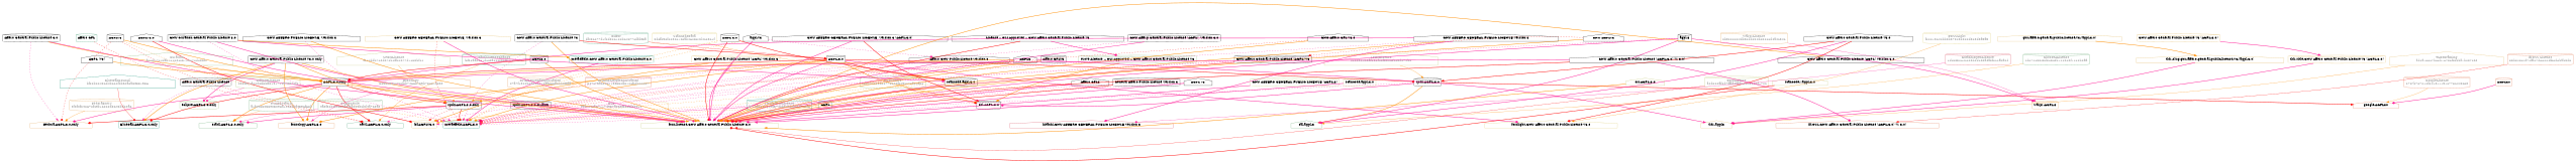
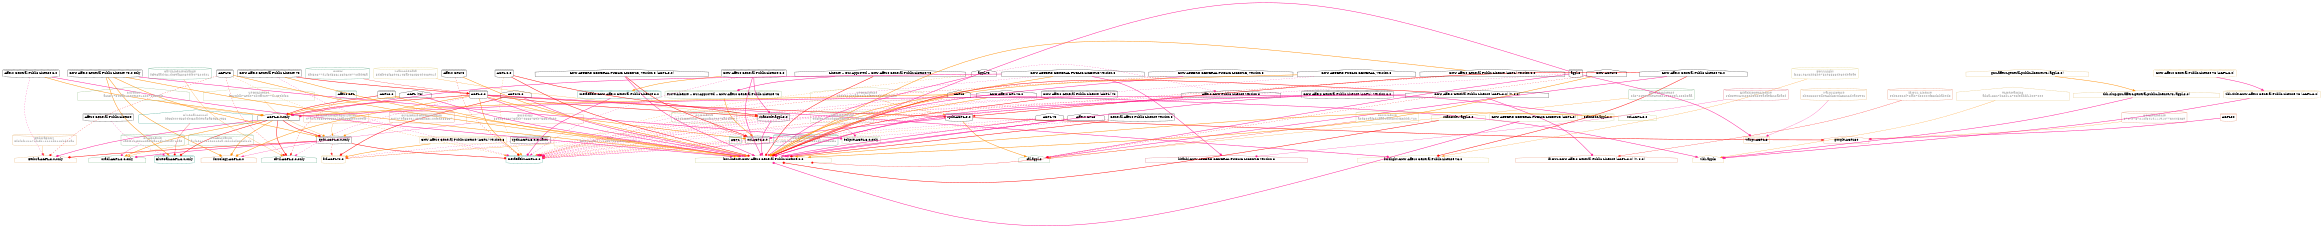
  strict digraph {
    splines=curved
    node [shape=cylinder]
    edge [arrowhead=normal color=deeppink weight=0.7 style=bold]
    n1 [color="#b8bf62" fillcolor="beige;1" fontcolor=gray label="SPDXLicense\nf964ddb76ed970b4ff42977d1c59bf82" shape=house]
    n2 [label="spdx:AGPL-3.0-only"]
    n3 [color="#e09d4b" label="Fedora:AGPL-3.0-only" shape=house]
    n4 [color="#58a066" label="osadl:AGPL-3.0-only" shape=house]
    n5 [color="#deb256" label="fsf:AGPLv3.0"]
    n6 [color="#00876c" label="metaeffekt:AGPL-3.0"]
-   n7 [label="AGPL-3.0-only"]
+   n7 [label="AGPL-3.0-only" shape=house]
    n8 [color="#00876c" label="BlueOak:AGPL-3.0-only"]
    n9 [color="#379469" label="cavil:AGPL-3.0-only" shape=house]
    n10 [color="#e18745" label="fossology:AGPL-3.0" shape=house]
    n11 [color="#98b561" label="eclipse:AGPL-3.0-only"]
    n12 [label="GNU Affero General Public License v3.0 only"]
    n13 [color="#b8bf62" label="foss-license:GNU Affero General Public License 3.0" shape=house]
    n14 [label="spdx:AGPL-3.0-or-later"]
    n15 [color="#b8bf62" fillcolor="beige;1" fontcolor=gray label="SPDXLicense\n4855904b9af393f85f5e0c5bc9d072b0" shape=house]
    n16 [label="spdx:AGPL-3.0"]
    n17 [label="osi:AGPL-3.0"]
    n18 [color="#e06f45" label="google:AGPL30" shape=house]
    n19 [color="#58a066" label="cal:agpl-3" shape=house]
    n20 [label="AGPL-3.0"]
    n21 [label="scancode:agpl-3.0"]
    n22 [color="#dac767" label="fosslight:GNU Affero General Public License v3.0" shape=house]
    n23 [label="GNU Affero General Public License v3.0" shape=house]
    n24 [color="#78ab63" fillcolor="beige;1" fontcolor=gray label="OSILicense\n23e0bc83ed28778380fc29c273a04abc"]
    n25 [label="GNU AFFERO GENERAL PUBLIC LICENSE, Version 3 (AGPL-3.0)" shape=house]
    n26 [color="#78ab63" label="Trove:License :: OSI Approved :: GNU Affero General Public License v3"]
    n27 [label="License :: OSI Approved :: GNU Affero General Public License v3" shape=house]
    n28 [color="#e06f45" fillcolor="beige;1" fontcolor=gray label="GoogleLicense\n37c7b767212f341e11191c773c445c8e"]
    n29 [color="#e06f45" label=AGPL30]
    n30 [color="#e09d4b" fillcolor="beige;1" fontcolor=gray label="FedoraEntry\n9f0f0f242672fceb16828d5643bd20a6"]
    n31 [label="Affero General Public License 3.0"]
    n32 [label=AGPLv3]
    n33 [label="Affero General Public License"]
    n34 [color="#00876c" fillcolor="beige;1" fontcolor=gray label="BlueOakCouncil\nbf33b00456d4bc62fbbe2a8a5e551956" shape=house]
    n35 [color="#58a066" fillcolor="beige;1" fontcolor=gray label="OSADLRule\n4aefe2bc9e33eaef0a33ebcbd4a765ae"]
    n36 [color="#58a066" fillcolor="beige;1" fontcolor=gray label="OSADLMatrix\na1f6933053e050e8a19d2d8f4596f68b"]
    n37 [color="#deb256" fillcolor="beige;1" fontcolor=gray label="FSF\nf9a0448a671174957a0cbf35c3f2b910" shape=house]
    n38 [label="AGPLv3.0" shape=house]
    n39 [color="#deb256" label="GNU Affero General Public License (AGPL) version 3"]
    n40 [color="#58a066" fillcolor="beige;1" fontcolor=gray label="ChooseALicense\n2d372c9e49de89c9b128969f1235b5aa"]
    n41 [label="agpl-3"]
    n42 [color="#e09d4b" label="warpr:AGPL-3"]
    n43 [label="GNU AGPLv3" shape=house]
    n44 [color="#dac767" fillcolor="beige;1" fontcolor=gray label="ScancodeData\n5dcfb98f68e46143ab462534d4c89c1f"]
    n45 [label="AGPL 3.0"]
-   n46 [label="GNU Curation General Public License 3.0"]
+   n46 [label="GNU Affero General Public License 3.0"]
    n47 [color="#00876c" label="metaeffekt:GNU Affero General Public License 3.0"]
    n48 [color="#e18745" fillcolor="beige;1" fontcolor=gray label="Fossology\n589b294c273dbb74668759b75831ac9e" shape=house]
    n49 [color="#379469" fillcolor="beige;1" fontcolor=gray label="OKFN\ndf45c677d1f8d586188b64c77cdfde5a"]
    n50 [label="GNU Affero General Public License v3"]
    n51 [label="agpl-v3" shape=house]
    n52 [label="Affero GNU Public License Version 3" shape=house]
    n53 [color="#dc574a" fillcolor="beige;1" fontcolor=gray label="OrtLicenseCategorization\n347c79a630c119e5525312cfcd288637"]
    n54 [color="#e18745" fillcolor="beige;1" fontcolor=gray label="OrtLicenseCategorization\n47a7f1e88b89363310ea666fb000e9af"]
    n55 [color="#379469" fillcolor="beige;1" fontcolor=gray label="CavilLicenseChange\nfcf98aad481dcc9a68c89efe47524d41"]
    n56 [color="#379469" label="Affero GPL"]
    n57 [color="#00876c" label=AGPL]
    n58 [color="#00876c" fillcolor="beige;1" fontcolor=gray label="MetaeffektLicense\n371bf566b419a37423f698eb2ad96ef8"]
    n59 [label="GNU AFFERO GENERAL PUBLIC LICENSE Version 3" shape=house]
    n60 [color="#d43d51" label="hitachi:GNU AFFERO GENERAL PUBLIC LICENSE Version 3" shape=house]
-   n61 [label="GNU AFFERO GENERAL PUBLIC LICENSE, version 3" shape=house color="#deb256"]
-   n62 [label="GNU AFFERO PUBLIC LICENSE, Version 3" shape=house]
+   n61 [label="GNU AFFERO GENERAL PUBLIC LICENSE, version 3" shape=house]
+   n62 [label="GNU AFFERO PUBLIC GENERAL, Version 3" shape=house]
    n63 [label="GNU Affero General Public License (AGPL) v3"]
    n64 [label="GNU Affero General Public License (AGPL) version 3.0" shape=house]
    n65 [label="GNU Afferp General Public License (AGPL), Version 3.0"]
    n66 [label="Affero GPLv3"]
    n67 [label="GNO Affero GPL v3.0" shape=house]
    n68 [label="AGPL v3" shape=house]
    n69 [label=AGPL3 shape=house]
    n70 [color="#deb256" label="tldr:agpl3" shape=house]
    n71 [label="Affero GPL3" shape=house]
    n72 [label="General Affero Public License version 3"]
    n73 [color="#e09d4b" fillcolor="beige;1" fontcolor=gray label="WarprLicense\n0be238804dbe68d854d658c6d4a4c94c"]
    n74 [color="#b8bf62" fillcolor="beige;1" fontcolor=gray label="FossLicense\na2d300af8d7ffaa4aaa80d453bbf172c"]
    n75 [label="AGPL3.0"]
    n76 [label="AGPL (v3)" shape=house]
    n77 [label="GNU Affero General Public License (AGPL-3.0) (v. 3.0)" shape=house]
    n78 [color="#e06f45" label="ifrOSS:GNU Affero General Public License (AGPL-3.0) (v. 3.0)" shape=house]
    n79 [color="#b8bf62" label="scancode://agpl-3.0" shape=house]
    n80 [color="#b8bf62" label="GNU AFFERO GENERAL PUBLIC LICENSE (AGPL-3)"]
    n81 [color="#b8bf62" label="scancode:agpl-3.0"]
    n82 [color="#b8bf62" label="osi:AGPL-3.0" shape=house]
    n83 [color="#dac767" fillcolor="beige;1" fontcolor=gray label="FOSSLight\nf22819642bb5b975293583d98ed9a9a9"]
    n84 [color="#d43d51" fillcolor="beige;1" fontcolor=gray label="HitachiOpenLicense\nc4b5e9064c059b5d8e9aeaef8c2aba5d"]
    n85 [color="#98b561" fillcolor="beige;1" fontcolor=gray label="EclipseLicense\n4d8fe31a22d853bff0191714a79970fc"]
    n86 [color="#e06f45" fillcolor="beige;1" fontcolor=gray label="ifrOSS License\n59b52532f72fa07d33004f53d3bab9d5"]
    n87 [color="#deb256" fillcolor="beige;1" fontcolor=gray label="TLDRNaming\nad8a133c7b63b167e6fedddf1b0e70ee" shape=house]
    n88 [color="#deb256" label="tldr-slug:gnu-affero-general-public-license-v3-(agpl-3.0)" shape=house]
    n89 [color="#deb256" label="gnu-affero-general-public-license-v3-(agpl-3.0)" shape=house]
    n90 [color="#deb256" label="tldr-title:GNU Affero General Public License v3 (AGPL-3.0)"]
    n91 [color="#deb256" label="GNU Affero General Public License v3 (AGPL-3.0)"]
    n92 [color="#78ab63" fillcolor="beige;1" fontcolor=gray label="Curation\nacccf1734dab1340ec0912b078d8eef2" shape=house]
    n1 -> n2 [arrowhead=dot color=darkorange weight=0.5 style=""]
    n2 -> n3 [arrowhead=diamond color=red]
    n2 -> n4 [arrowhead=dot]
    n2 -> n5 [color=red style=dashed weight=0.5]
    n2 -> n6 [arrowhead=dot color=red]
    n7 -> n2 [arrowhead=diamond color=red]
    n7 -> n3 [arrowhead=diamond]
    n7 -> n4 [color=darkorange]
    n7 -> n8 [arrowhead=dot color=red]
    n7 -> n9 [arrowhead=diamond color=red]
    n7 -> n10 [arrowhead=diamond color=darkorange]
    n12 -> n2 [arrowhead=dot color=darkorange]
    n12 -> n8 [color=darkorange]
    n12 -> n10 [arrowhead=diamond color=darkorange]
    n12 -> n11 [arrowhead=dot]
    n12 -> n13 [arrowhead=dot color=darkorange]
    n14 -> n5 [arrowhead=dot style=dashed weight=0.5]
    n15 -> n16 [color=darkorange weight=0.5 style=""]
    n16 -> n5 [style=dashed weight=0.5]
    n16 -> n17 [arrowhead=diamond]
    n16 -> n18 [color=red]
    n16 -> n19 [color=darkorange]
    n17 -> n6 [arrowhead=dot style=dashed weight=0.5]
    n20 -> n6 [arrowhead=diamond color=darkorange]
    n20 -> n7 [arrowhead=diamond color=red]
    n20 -> n9 [style=dashed weight=0.5]
    n20 -> n10 [arrowhead=diamond color=darkorange]
    n20 -> n13
    n20 -> n16 [arrowhead=dot color=red]
    n20 -> n17 [arrowhead=diamond color=darkorange]
    n20 -> n21 [arrowhead=diamond color=red]
    n20 -> n22 [arrowhead=dot]
    n21 -> n6 [arrowhead=diamond color=darkorange style=dashed weight=0.5]
    n21 -> n13
    n23 -> n16 [color=red]
    n23 -> n19 [arrowhead=diamond]
    n23 -> n22 [arrowhead=diamond color=red]
    n24 -> n17 [arrowhead=diamond color=red weight=0.5 style=""]
    n25 -> n13
    n25 -> n17 [color=red]
    n26 -> n17 [arrowhead=diamond color=darkorange]
    n27 -> n13 [arrowhead=dot color=red]
    n27 -> n26 [arrowhead=diamond]
    n28 -> n18 [color=darkorange weight=0.5 style=""]
    n29 -> n18 [arrowhead=diamond]
    n30 -> n3 [arrowhead=diamond color=darkorange weight=0.5 style=""]
    n31 -> n3 [style=dashed weight=0.5]
    n31 -> n7 [arrowhead=dot color=darkorange]
    n31 -> n13
    n32 -> n3 [arrowhead=dot color=red style=dashed weight=0.5]
    n32 -> n6 [color=darkorange style=dashed weight=0.5]
    n32 -> n9 [arrowhead=diamond color=red style=dashed weight=0.5]
    n32 -> n13 [color=darkorange]
    n33 -> n8 [style=dashed weight=0.5]
    n34 -> n8 [arrowhead=dot color=red weight=0.5 style=""]
    n35 -> n4 [arrowhead=dot weight=0.5 style=""]
    n36 -> n4 [color=darkorange weight=0.5 style=""]
    n37 -> n5 [color=darkorange weight=0.5 style=""]
    n38 -> n5 [arrowhead=diamond color=red]
    n38 -> n13 [arrowhead=diamond]
    n39 -> n5 [arrowhead=dot color=darkorange]
    n40 -> n19 [color=darkorange weight=0.5 style=""]
    n41 -> n6 [style=dashed weight=0.5]
    n41 -> n13 [arrowhead=diamond]
    n41 -> n19
    n41 -> n42 [arrowhead=diamond]
    n43 -> n13 [color=darkorange]
-   n43 -> n63 [arrowhead=diamond color=red style=dashed weight=0.5]
+   n43 -> n19 [arrowhead=diamond color=red style=dashed weight=0.5]
    n44 -> n21 [arrowhead=diamond color=darkorange weight=0.5 style=""]
    n45 -> n6 [arrowhead=diamond color=darkorange style=dashed weight=0.5]
    n45 -> n13 [arrowhead=dot color=red]
    n45 -> n21 [color=red]
    n46 -> n6 [style=dashed weight=0.5]
    n46 -> n13 [arrowhead=dot]
    n46 -> n21
    n46 -> n47 [color=darkorange]
    n47 -> n6 [arrowhead=dot]
    n48 -> n10 [weight=0.5 style=""]
    n49 -> n20 [color=red weight=0.5 style=""]
    n50 -> n6 [arrowhead=diamond style=dashed weight=0.5]
    n50 -> n13 [color=darkorange]
    n50 -> n20 [color=red]
    n51 -> n6 [color=darkorange style=dashed weight=0.5]
    n51 -> n13 [arrowhead=dot]
    n51 -> n52 [arrowhead=diamond style=dashed weight=0.5]
    n52 -> n6 [style=dashed weight=0.5]
    n52 -> n13 [arrowhead=diamond]
    n53 -> n2 [arrowhead=diamond color=darkorange weight=0.5 style=""]
    n54 -> n2 [color=darkorange weight=0.5 style=""]
    n55 -> n9 [arrowhead=diamond color=darkorange weight=0.5 style=""]
    n56 -> n9 [arrowhead=diamond color=red style=dashed weight=0.5]
    n57 -> n6 [arrowhead=dot color=darkorange style=dashed weight=0.5]
    n58 -> n6 [arrowhead=dot weight=0.5 style=""]
    n59 -> n6 [arrowhead=diamond style=dashed weight=0.5]
    n59 -> n7 [arrowhead=dot]
    n59 -> n13 [arrowhead=dot color=darkorange]
    n59 -> n60 [arrowhead=diamond]
    n61 -> n6 [arrowhead=dot color=red style=dashed weight=0.5]
    n61 -> n13 [arrowhead=dot]
    n62 -> n6 [style=dashed weight=0.5]
    n62 -> n13 [color=darkorange]
    n63 -> n6 [arrowhead=diamond style=dashed weight=0.5]
    n63 -> n13 [arrowhead=diamond color=red]
+   n64 -> n6 [arrowhead=dot color=red style=dashed weight=0.5]
    n64 -> n13 [arrowhead=dot color=darkorange]
    n65 -> n6 [arrowhead=dot style=dashed weight=0.5]
    n65 -> n13 [arrowhead=dot]
    n66 -> n6 [arrowhead=dot color=red style=dashed weight=0.5]
    n66 -> n13 [color=darkorange]
    n67 -> n6 [arrowhead=diamond color=red style=dashed weight=0.5]
    n67 -> n13 [arrowhead=diamond color=darkorange]
    n68 -> n6 [style=dashed weight=0.5]
    n68 -> n13
    n69 -> n6 [arrowhead=diamond style=dashed weight=0.5]
    n69 -> n7 [arrowhead=diamond color=darkorange]
    n69 -> n13 [color=darkorange]
    n69 -> n70
    n71 -> n6 [arrowhead=diamond color=darkorange style=dashed weight=0.5]
    n71 -> n13 [arrowhead=diamond]
    n72 -> n6 [arrowhead=dot style=dashed weight=0.5]
    n72 -> n13 [arrowhead=diamond color=red]
    n73 -> n42 [arrowhead=diamond weight=0.5 style=""]
    n74 -> n13 [arrowhead=dot color=red weight=0.5 style=""]
    n75 -> n7 [arrowhead=diamond color=red]
    n75 -> n13 [arrowhead=dot color=darkorange]
    n76 -> n7 [arrowhead=dot color=darkorange]
-   n39 -> n13 [arrowhead=diamond]
+   n76 -> n13 [arrowhead=diamond]
    n77 -> n7 [arrowhead=dot]
    n77 -> n13 [color=red]
    n77 -> n78 [arrowhead=dot]
    n79 -> n13 [arrowhead=dot color=red]
    n80 -> n13 [arrowhead=dot]
    n81 -> n13
    n82 -> n13 [color=darkorange]
    n83 -> n22 [color=darkorange weight=0.5 style=""]
    n84 -> n60 [arrowhead=dot weight=0.5 style=""]
    n85 -> n11 [arrowhead=dot weight=0.5 style=""]
    n86 -> n78 [color=red weight=0.5 style=""]
    n87 -> n70 [color=darkorange weight=0.5 style=""]
    n88 -> n70 [arrowhead=diamond]
    n89 -> n88 [color=darkorange]
    n90 -> n70 [arrowhead=diamond]
    n91 -> n90
    n92 -> n7 [arrowhead=dot color=darkorange weight=0.5 style=""]
  }
